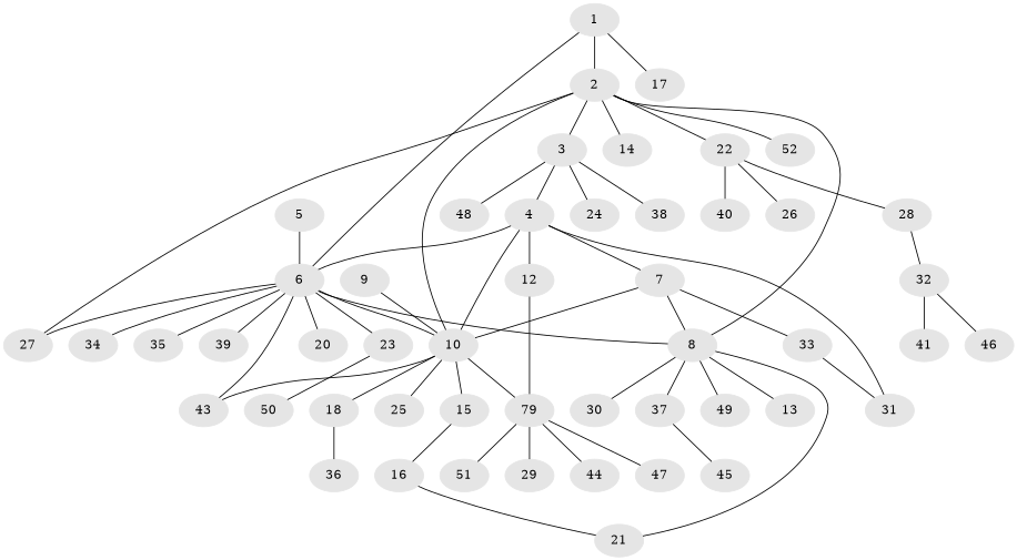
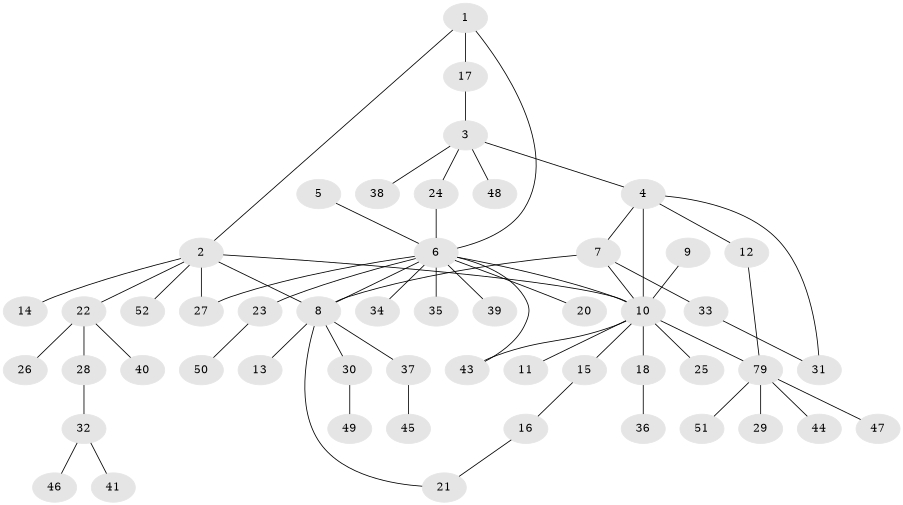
  graph {
    node [color=gray90 style=filled]
    1
    2
    6
    17
    3
    8
    10
    14
    22
    27
    52
    20
    23
    34
    35
    39
    43
    4
    24
    38
    48
    13
    21
    30
    37
+   11
    15
    18
    n29 [label=79]
    25
    26
    28
    40
    7
    12
    31
    33
    5
    50
    49
    45
    9
    16
    36
    29
    44
    47
    51
    32
    41
    46
    1 -- 2
    1 -- 6
    1 -- 17
-   2 -- 3
+   17 -- 3
    2 -- 8
    2 -- 10
    2 -- 14
    2 -- 22
    2 -- 27
    2 -- 52
    6 -- 8
    6 -- 10
    6 -- 27
    6 -- 20
    6 -- 23
    6 -- 34
    6 -- 35
    6 -- 39
    6 -- 43
    3 -- 4
    3 -- 24
    3 -- 38
    3 -- 48
    8 -- 13
    8 -- 21
    8 -- 30
    8 -- 37
    10 -- 43
+   10 -- 11
    10 -- 15
    10 -- 18
    10 -- n29
    10 -- 25
    22 -- 26
    22 -- 28
    22 -- 40
    23 -- 50
-   4 -- 6
+   24 -- 6
    4 -- 10
    4 -- 7
    4 -- 12
    4 -- 31
-   8 -- 49
+   30 -- 49
    37 -- 45
    15 -- 16
    18 -- 36
    n29 -- 29
    n29 -- 44
    n29 -- 47
    n29 -- 51
    28 -- 32
    7 -- 8
    7 -- 10
    7 -- 33
    12 -- n29
    33 -- 31
    5 -- 6
    9 -- 10
    16 -- 21
    32 -- 41
    32 -- 46
  }
